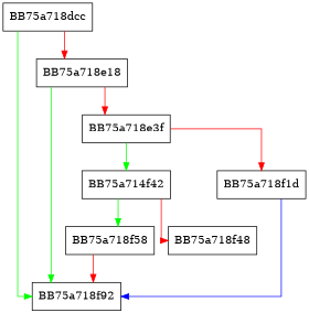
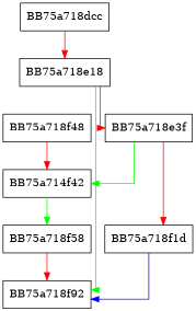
  digraph {
    splines=ortho
    node [shape=box]
    edge [color=red]
    BB75a718dcc
    BB75a718f92
    BB75a718e18
    BB75a718e3f
    n5 [label=BB75a714f42]
    BB75a718f1d
    BB75a718f58
    BB75a718f48
-   BB75a718dcc -> BB75a718f92 [color=green]
    BB75a718dcc -> BB75a718e18
    BB75a718e18 -> BB75a718f92 [color=green]
    BB75a718e18 -> BB75a718e3f
    BB75a718e3f -> n5 [color=green]
    BB75a718e3f -> BB75a718f1d
    n5 -> BB75a718f58 [color=green]
-   n5 -> BB75a718f48
+   BB75a718f48 -> n5
    BB75a718f1d -> BB75a718f92 [color=blue]
    BB75a718f58 -> BB75a718f92
  }
